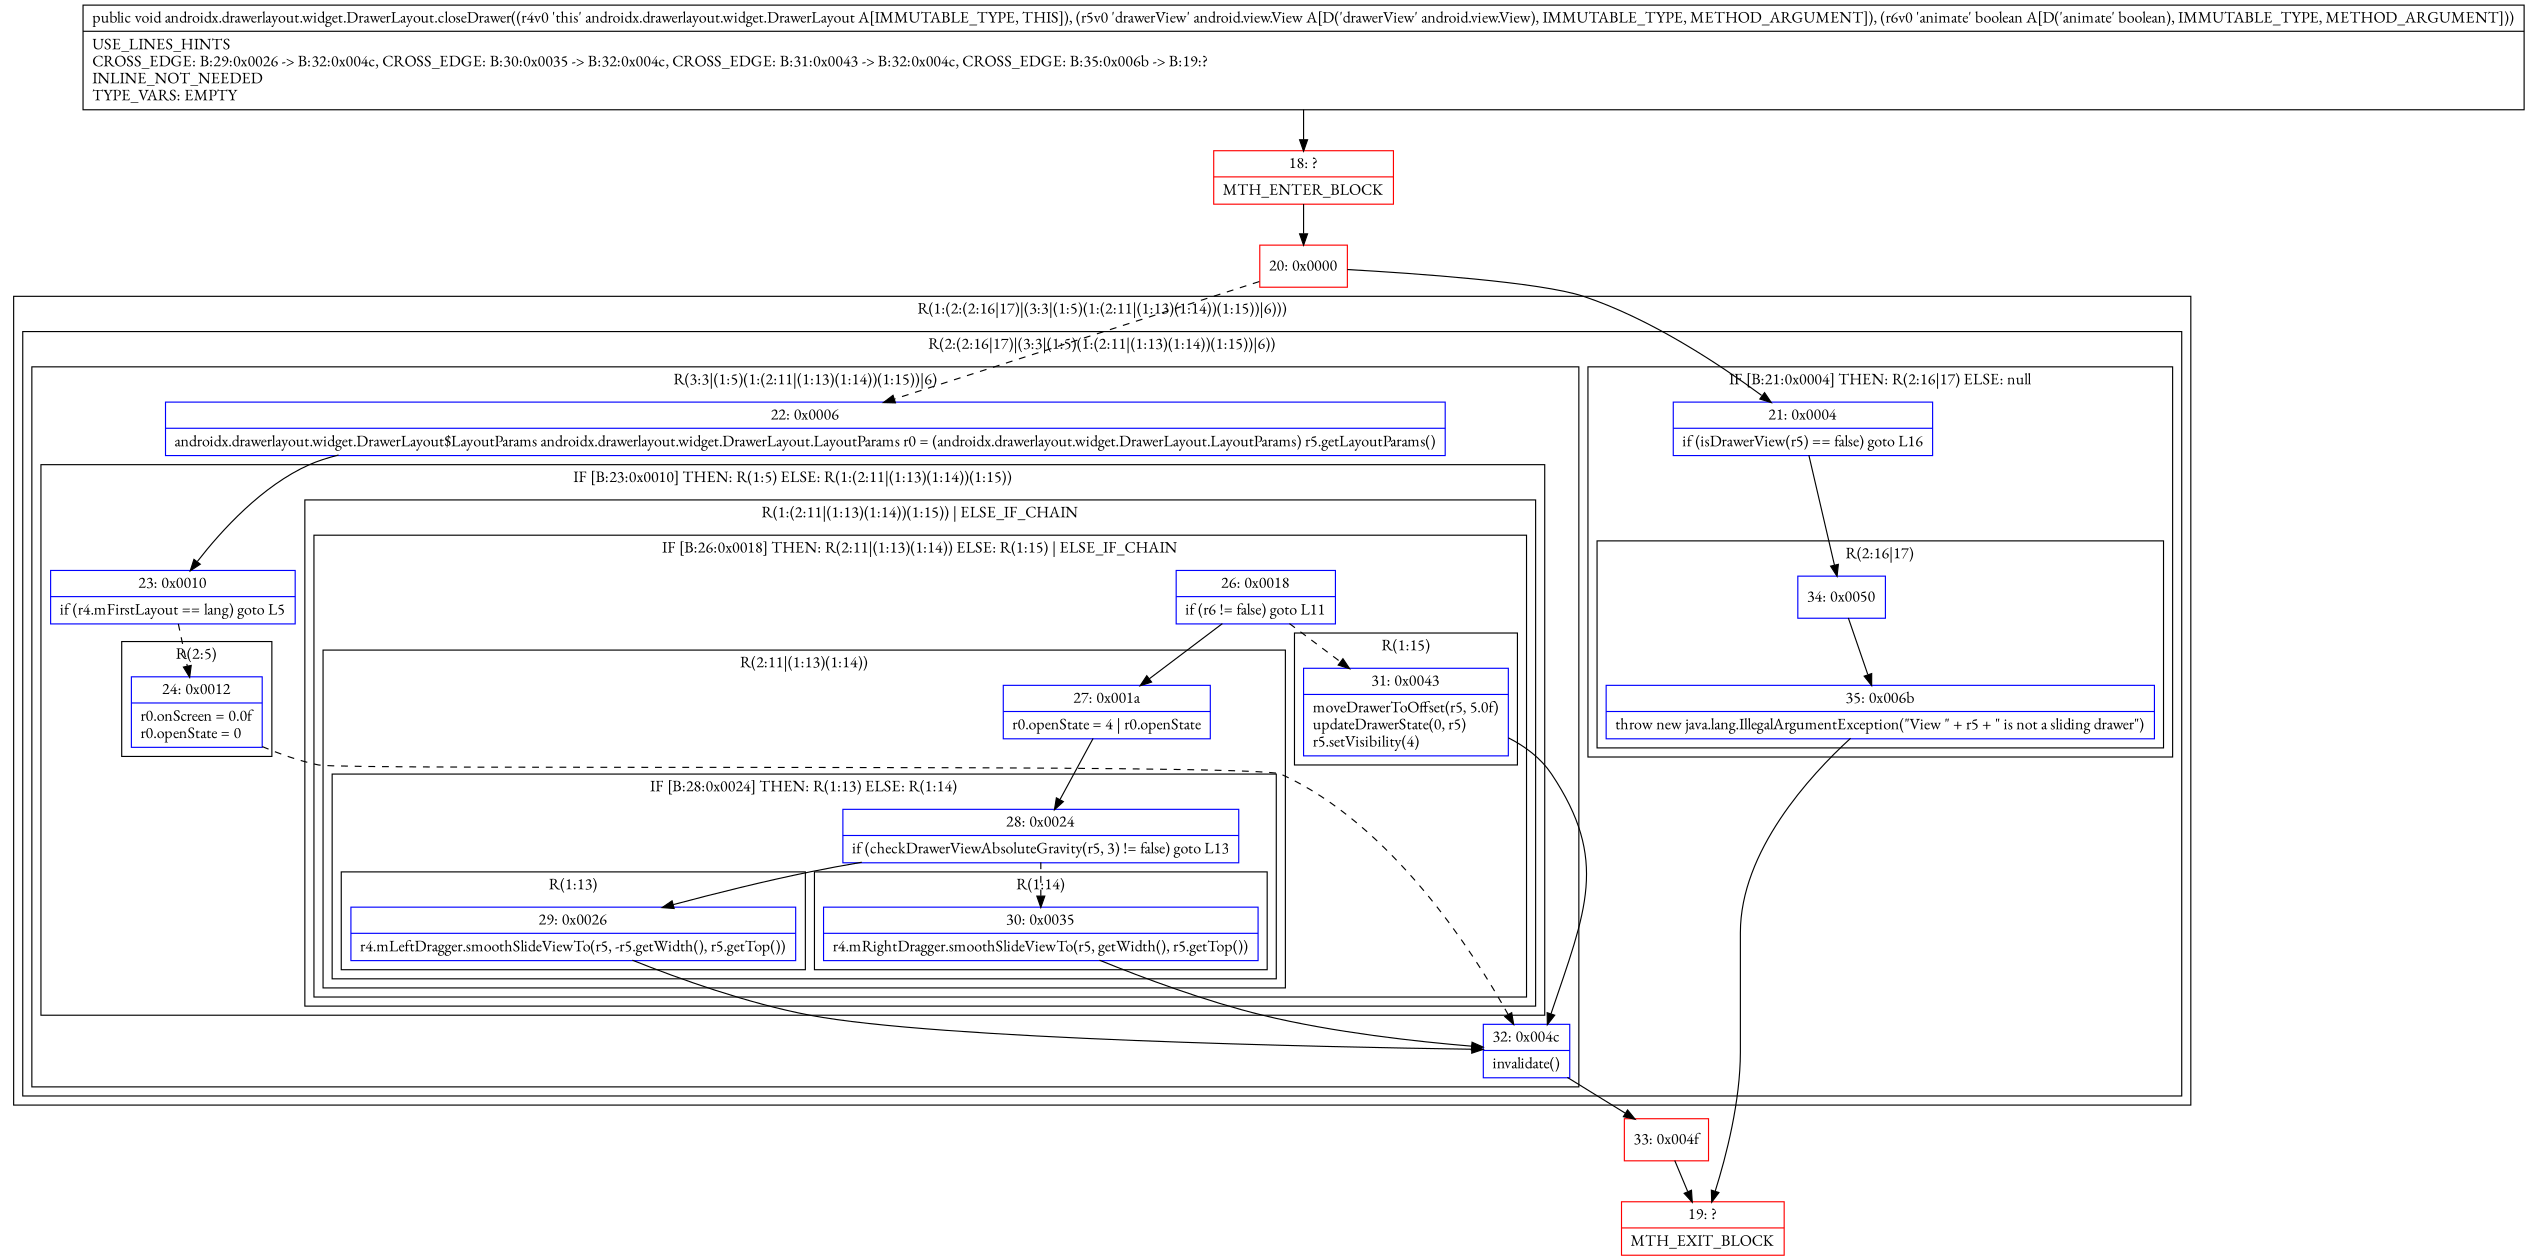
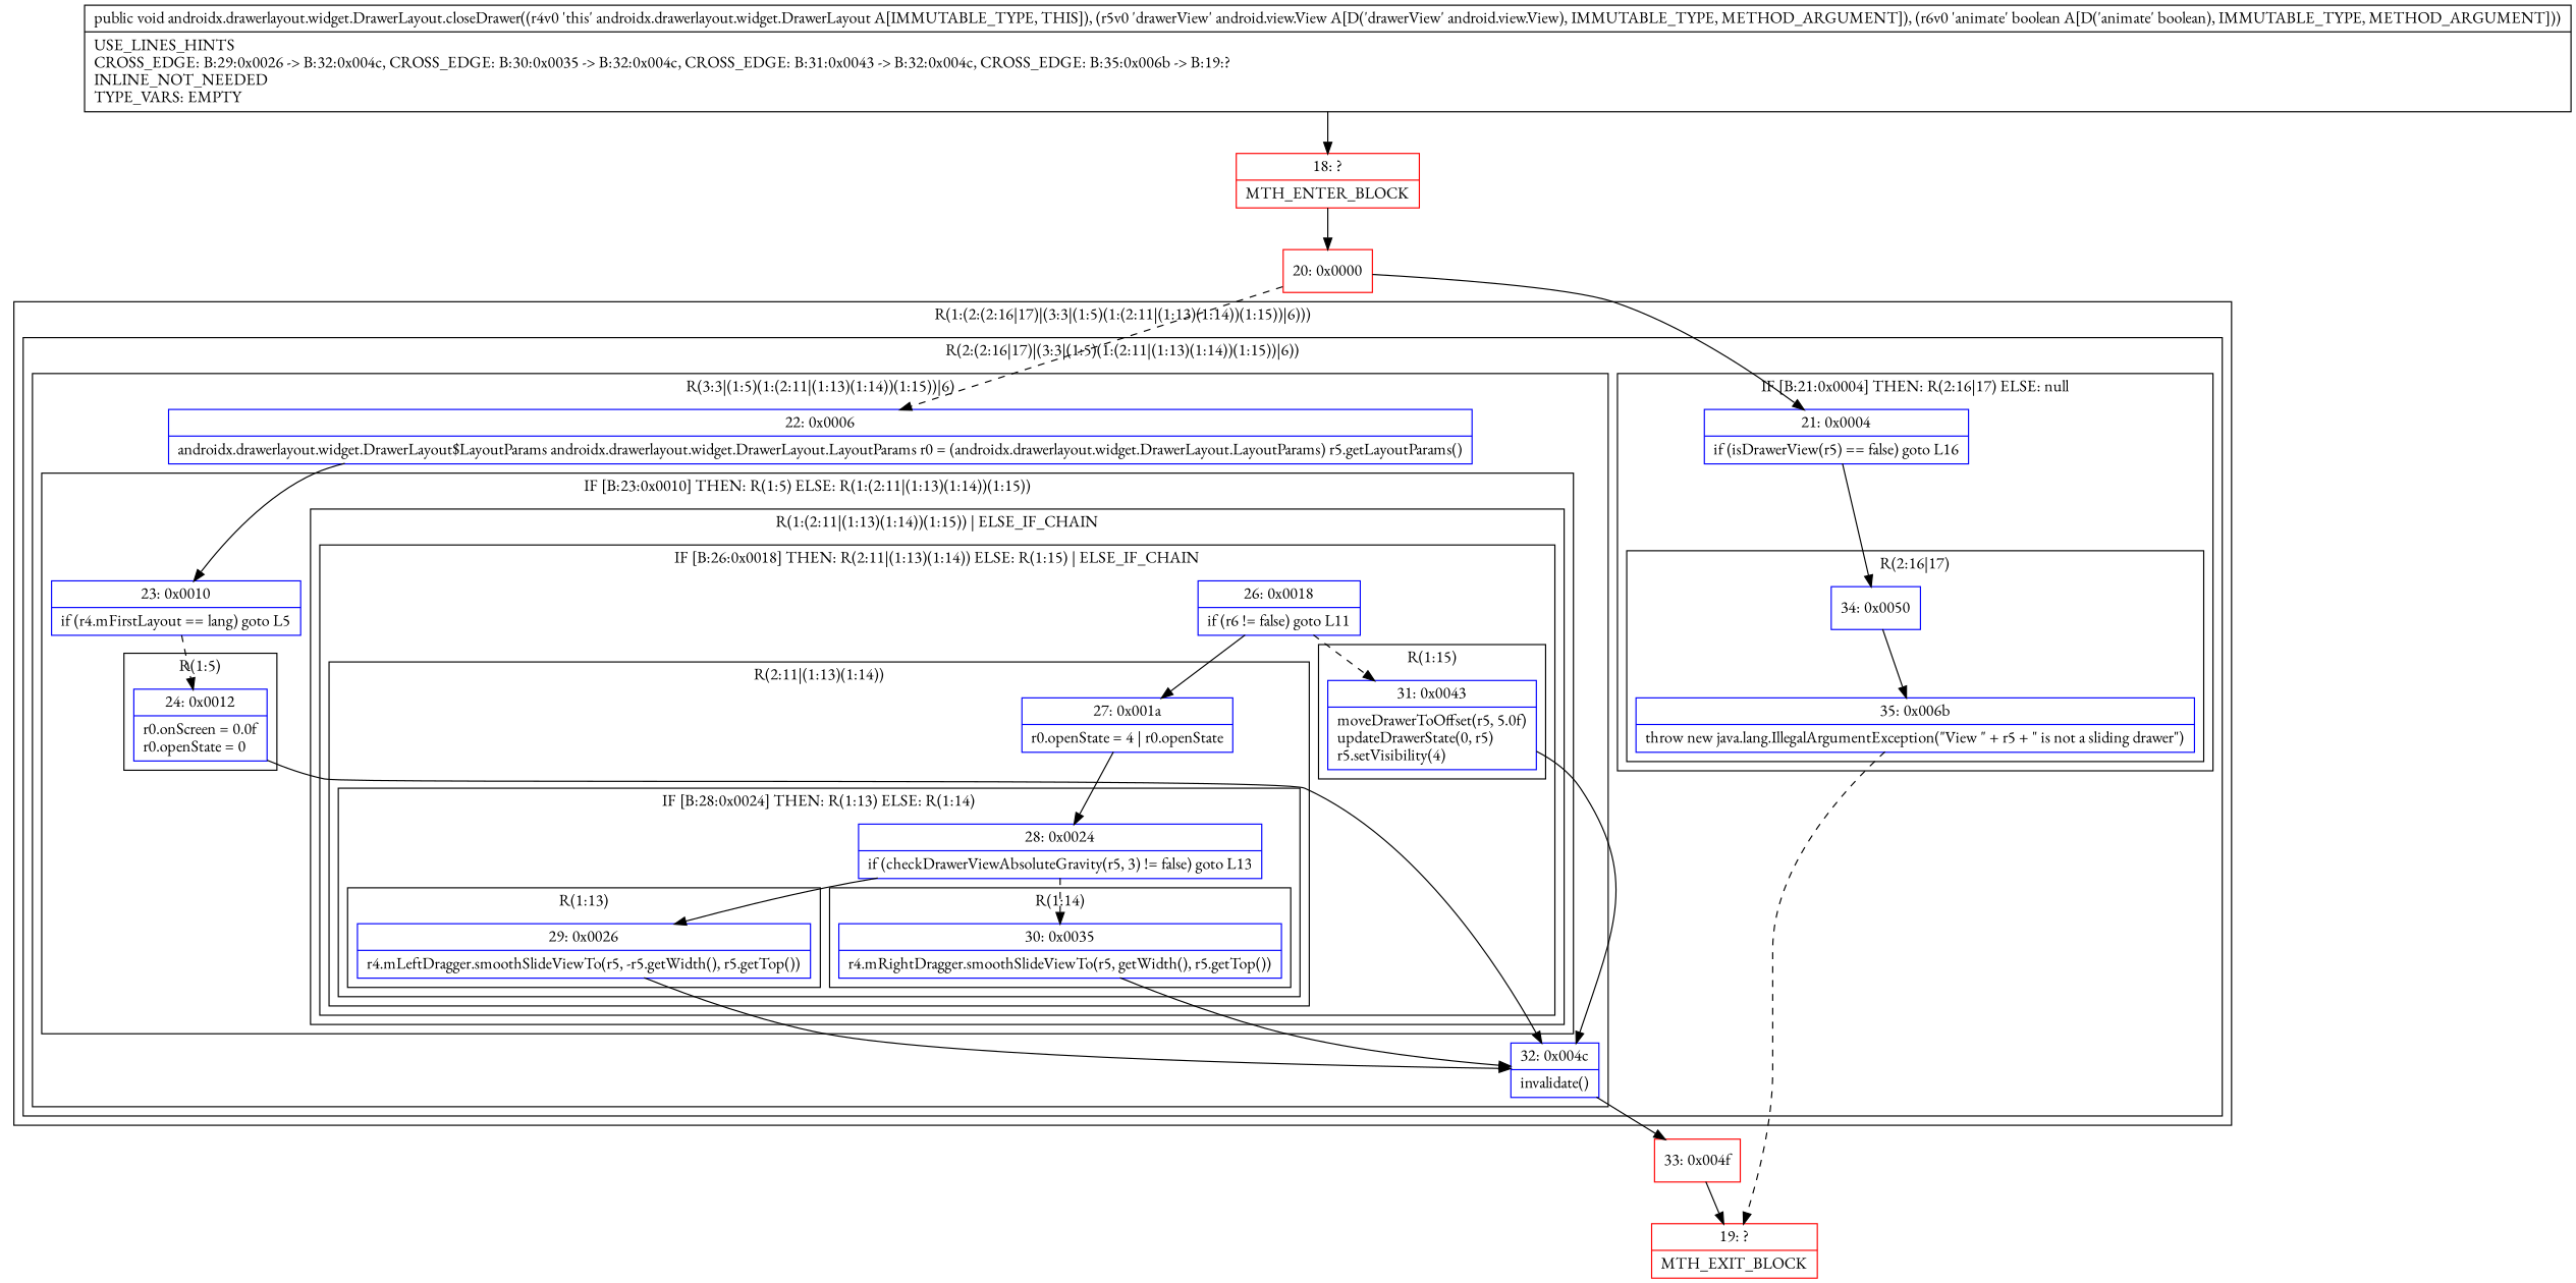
  digraph {
    fontname="EB Garamond"
    node [color=blue fontname="EB Garamond" shape=record]
    edge [fontname="EB Garamond"]
    n1 [label="{34\:\ 0x0050}"]
    n2 [label="{35\:\ 0x006b|throw new java.lang.IllegalArgumentException(\"View \" + r5 + \" is not a sliding drawer\")\l}"]
    n3 [label="{21\:\ 0x0004|if (isDrawerView(r5) == false) goto L16\l}"]
    n4 [label="{24\:\ 0x0012|r0.onScreen = 0.0f\lr0.openState = 0\l}"]
    n5 [label="{29\:\ 0x0026|r4.mLeftDragger.smoothSlideViewTo(r5, \-r5.getWidth(), r5.getTop())\l}"]
    n6 [label="{30\:\ 0x0035|r4.mRightDragger.smoothSlideViewTo(r5, getWidth(), r5.getTop())\l}"]
    n7 [label="{28\:\ 0x0024|if (checkDrawerViewAbsoluteGravity(r5, 3) != false) goto L13\l}"]
    n8 [label="{27\:\ 0x001a|r0.openState = 4 \| r0.openState\l}"]
    n9 [label="{31\:\ 0x0043|moveDrawerToOffset(r5, 5.0f)\lupdateDrawerState(0, r5)\lr5.setVisibility(4)\l}"]
    n10 [label="{26\:\ 0x0018|if (r6 != false) goto L11\l}"]
    n11 [label="{23\:\ 0x0010|if (r4.mFirstLayout == lang) goto L5\l}"]
    n12 [label="{22\:\ 0x0006|androidx.drawerlayout.widget.DrawerLayout$LayoutParams androidx.drawerlayout.widget.DrawerLayout.LayoutParams r0 = (androidx.drawerlayout.widget.DrawerLayout.LayoutParams) r5.getLayoutParams()\l}"]
    n13 [label="{32\:\ 0x004c|invalidate()\l}"]
    n14 [color=red label="{19\:\ ?|MTH_EXIT_BLOCK\l}"]
    n15 [color=red label="{33\:\ 0x004f}"]
    n16 [color=red label="{18\:\ ?|MTH_ENTER_BLOCK\l}"]
    n17 [color=red label="{20\:\ 0x0000}"]
    n18 [label="{public void androidx.drawerlayout.widget.DrawerLayout.closeDrawer((r4v0 'this' androidx.drawerlayout.widget.DrawerLayout A[IMMUTABLE_TYPE, THIS]), (r5v0 'drawerView' android.view.View A[D('drawerView' android.view.View), IMMUTABLE_TYPE, METHOD_ARGUMENT]), (r6v0 'animate' boolean A[D('animate' boolean), IMMUTABLE_TYPE, METHOD_ARGUMENT]))  | USE_LINES_HINTS\lCROSS_EDGE: B:29:0x0026 \-\> B:32:0x004c, CROSS_EDGE: B:30:0x0035 \-\> B:32:0x004c, CROSS_EDGE: B:31:0x0043 \-\> B:32:0x004c, CROSS_EDGE: B:35:0x006b \-\> B:19:?\lINLINE_NOT_NEEDED\lTYPE_VARS: EMPTY\l}" color=""]
    subgraph cluster_1 {
      label="R(1:(2:(2:16|17)|(3:3|(1:5)(1:(2:11|(1:13)(1:14))(1:15))|6)))"
      subgraph cluster_2 {
        label="R(2:(2:16|17)|(3:3|(1:5)(1:(2:11|(1:13)(1:14))(1:15))|6))"
        subgraph cluster_3 {
          label="IF [B:21:0x0004] THEN: R(2:16|17) ELSE: null"
          n3
          subgraph cluster_4 {
            label="R(2:16|17)"
            n1
            n2
          }
        }
        subgraph cluster_5 {
          label="R(3:3|(1:5)(1:(2:11|(1:13)(1:14))(1:15))|6)"
          n12
          n13
          subgraph cluster_6 {
            label="IF [B:23:0x0010] THEN: R(1:5) ELSE: R(1:(2:11|(1:13)(1:14))(1:15))"
            n11
            subgraph cluster_7 {
-             label="R(2:5)"
+             label="R(1:5)"
              n4
            }
            subgraph cluster_8 {
              label="R(1:(2:11|(1:13)(1:14))(1:15)) | ELSE_IF_CHAIN\l"
              subgraph cluster_9 {
                label="IF [B:26:0x0018] THEN: R(2:11|(1:13)(1:14)) ELSE: R(1:15) | ELSE_IF_CHAIN\l"
                n10
                subgraph cluster_10 {
                  label="R(2:11|(1:13)(1:14))"
                  n8
                  subgraph cluster_11 {
                    label="IF [B:28:0x0024] THEN: R(1:13) ELSE: R(1:14)"
                    n7
                    subgraph cluster_12 {
                      label="R(1:13)"
                      n5
                    }
                    subgraph cluster_13 {
                      label="R(1:14)"
                      n6
                    }
                  }
                }
                subgraph cluster_14 {
                  label="R(1:15)"
                  n9
                }
              }
            }
          }
        }
      }
    }
    n1 -> n2
-   n2 -> n14
+   n2 -> n14 [style=dashed]
    n3 -> n1
-   n4 -> n13 [style=dashed]
+   n4 -> n13
    n5 -> n13
    n6 -> n13
    n7 -> n5
    n7 -> n6 [style=dashed]
    n8 -> n7
    n9 -> n13
    n10 -> n8
    n10 -> n9 [style=dashed]
    n11 -> n4 [style=dashed]
    n12 -> n11
    n13 -> n15
    n15 -> n14
    n16 -> n17
    n17 -> n3
    n17 -> n12 [style=dashed]
    n18 -> n16
  }
